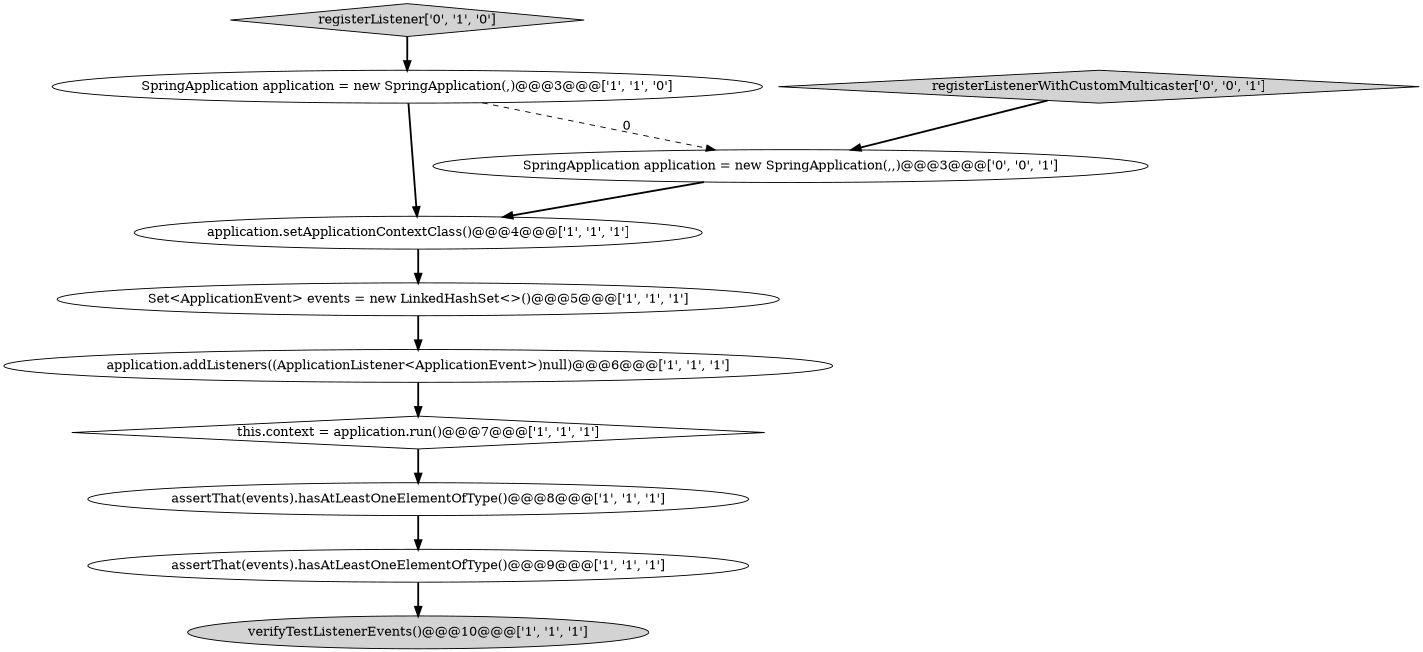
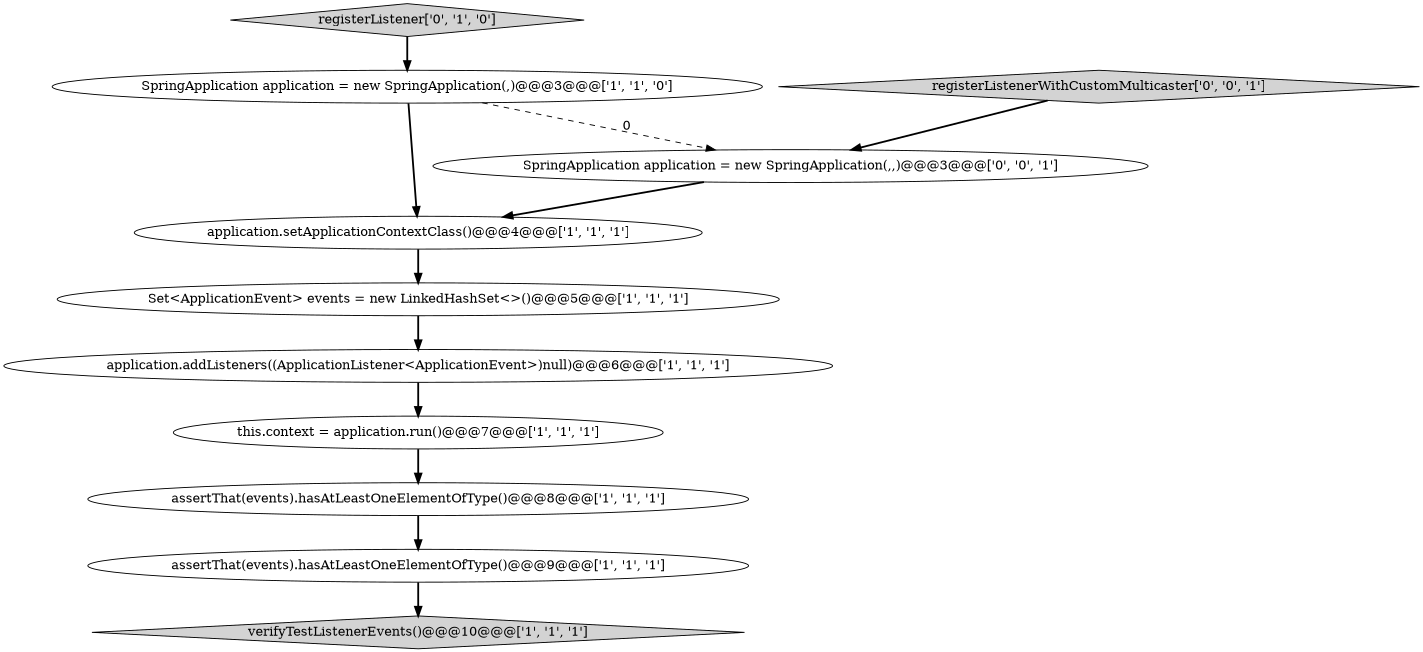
  digraph {
    node [fillcolor=white shape=ellipse style=filled]
    edge [style=bold]
    n1 [label="SpringApplication application = new SpringApplication(,,)@@@3@@@['0', '0', '1']"]
    n2 [label="application.setApplicationContextClass()@@@4@@@['1', '1', '1']"]
    n3 [label="Set<ApplicationEvent> events = new LinkedHashSet<>()@@@5@@@['1', '1', '1']"]
    n4 [label="application.addListeners((ApplicationListener<ApplicationEvent>)null)@@@6@@@['1', '1', '1']"]
-   n5 [label="this.context = application.run()@@@7@@@['1', '1', '1']" shape=diamond]
+   n5 [label="this.context = application.run()@@@7@@@['1', '1', '1']"]
    n6 [fillcolor=lightgray label="registerListenerWithCustomMulticaster['0', '0', '1']" shape=diamond]
    n7 [label="assertThat(events).hasAtLeastOneElementOfType()@@@9@@@['1', '1', '1']"]
-   n8 [fillcolor=lightgray label="verifyTestListenerEvents()@@@10@@@['1', '1', '1']"]
+   n8 [fillcolor=lightgray label="verifyTestListenerEvents()@@@10@@@['1', '1', '1']" shape=diamond]
    n9 [label="assertThat(events).hasAtLeastOneElementOfType()@@@8@@@['1', '1', '1']"]
    n10 [label="SpringApplication application = new SpringApplication(,)@@@3@@@['1', '1', '0']"]
    n11 [fillcolor=lightgray label="registerListener['0', '1', '0']" shape=diamond]
    n1 -> n2
    n2 -> n3
    n3 -> n4
    n4 -> n5
    n5 -> n9
    n6 -> n1
    n7 -> n8
    n9 -> n7
    n10 -> n1 [label=0 style=dashed]
    n10 -> n2
    n11 -> n10
  }
